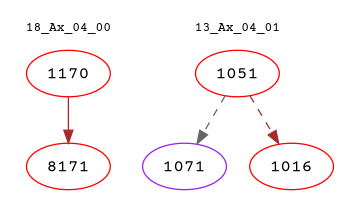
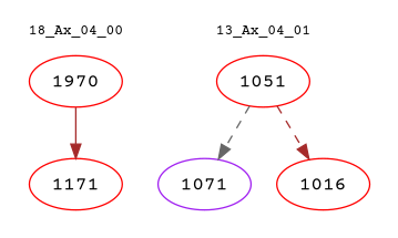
  digraph {
    fontname="Courier Prime"
    node [color=red fontname="Courier Prime"]
    edge [color=brown fontname="Courier Prime" style=dashed]
-   n1 [label=1170]
-   n2 [label=8171]
+   n1 [label=1970]
+   n2 [label=1171]
    n3 [label=1051]
    n4 [color=purple label=1071]
    n5 [label=1016]
    subgraph cluster_1 {
      color=white
      fontsize=10
      label="18_Ax_04_00"
      n1
      n2
    }
    subgraph cluster_2 {
      color=white
      fontsize=10
      label="13_Ax_04_01"
      n3
      n4
      n5
    }
    n1 -> n2 [style=solid]
    n3 -> n4 [color=gray40]
    n3 -> n5
  }
